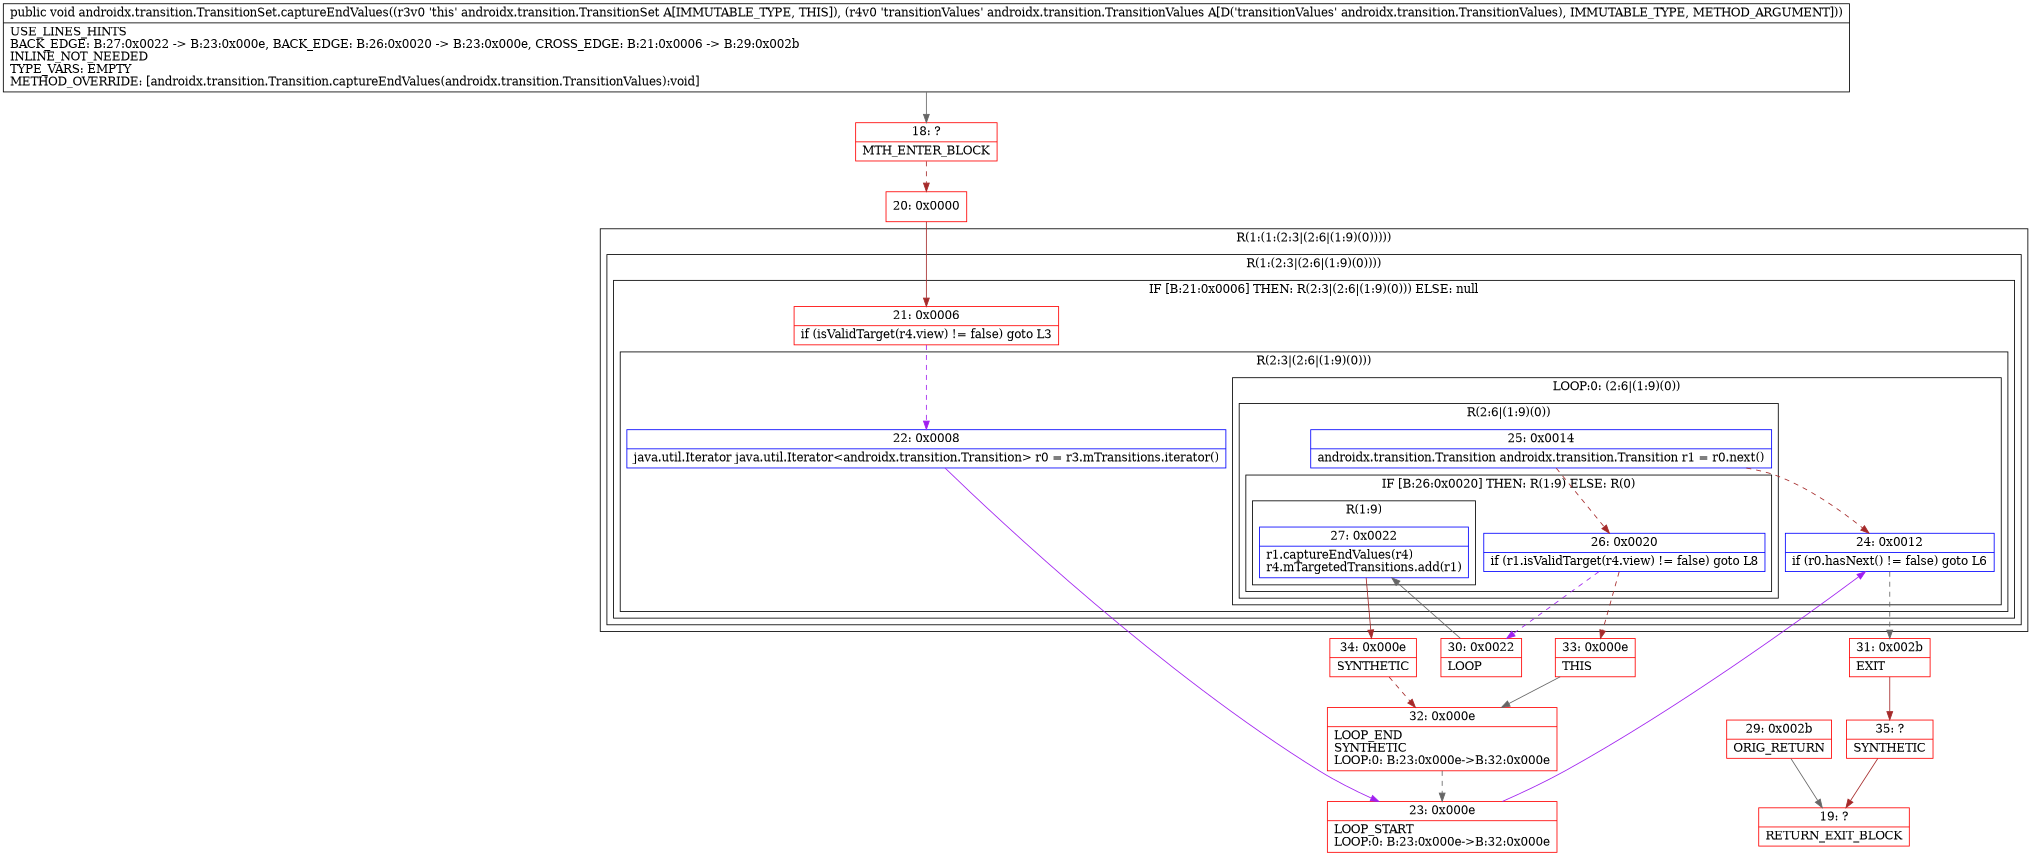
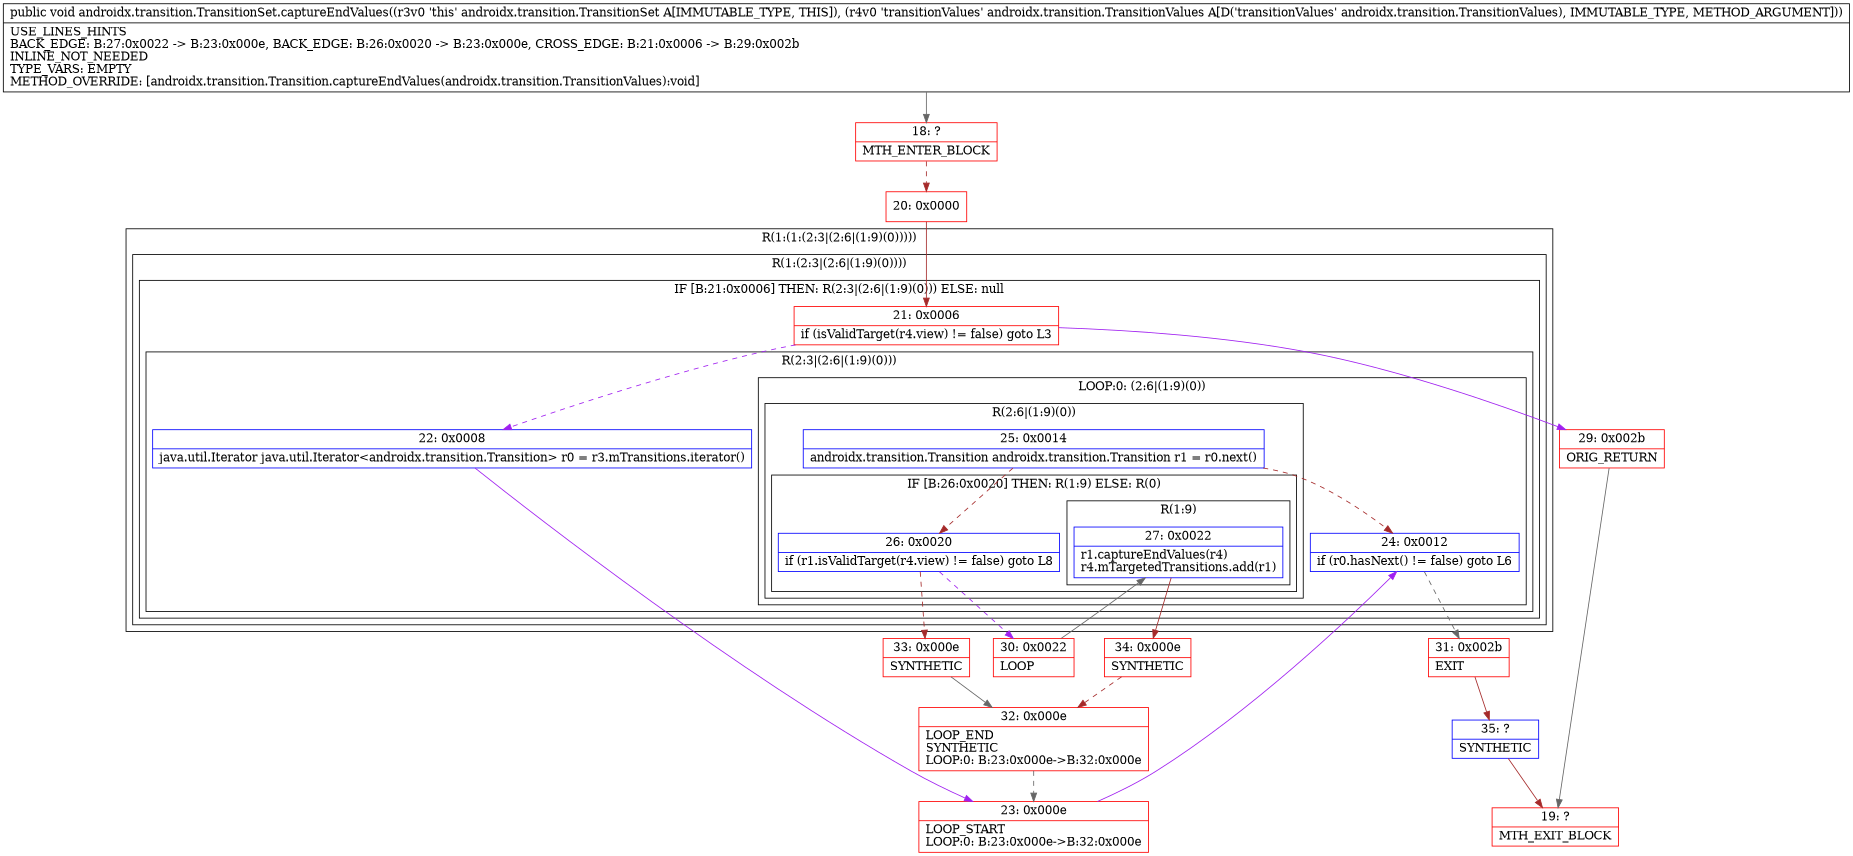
  digraph {
    node [color=red shape=record]
    edge [color=brown style=solid]
    n1 [color=blue label="{27\:\ 0x0022|r1.captureEndValues(r4)\lr4.mTargetedTransitions.add(r1)\l}"]
    n2 [color=blue label="{26\:\ 0x0020|if (r1.isValidTarget(r4.view) != false) goto L8\l}"]
    n3 [color=blue label="{25\:\ 0x0014|androidx.transition.Transition androidx.transition.Transition r1 = r0.next()\l}"]
    n4 [color=blue label="{24\:\ 0x0012|if (r0.hasNext() != false) goto L6\l}"]
    n5 [color=blue label="{22\:\ 0x0008|java.util.Iterator java.util.Iterator\<androidx.transition.Transition\> r0 = r3.mTransitions.iterator()\l}"]
    n6 [label="{21\:\ 0x0006|if (isValidTarget(r4.view) != false) goto L3\l}"]
    n7 [label="{34\:\ 0x000e|SYNTHETIC\l}"]
    n8 [label="{30\:\ 0x0022|LOOP\l}"]
-   n9 [label="{33\:\ 0x000e|THIS\l}"]
+   n9 [label="{33\:\ 0x000e|SYNTHETIC\l}"]
    n10 [label="{31\:\ 0x002b|EXIT\l}"]
    n11 [label="{23\:\ 0x000e|LOOP_START\lLOOP:0: B:23:0x000e\-\>B:32:0x000e\l}"]
    n12 [label="{29\:\ 0x002b|ORIG_RETURN\l}"]
-   n13 [label="{19\:\ ?|RETURN_EXIT_BLOCK\l}"]
-   n14 [label="{35\:\ ?|SYNTHETIC\l}"]
+   n13 [label="{19\:\ ?|MTH_EXIT_BLOCK\l}"]
+   n14 [color=blue label="{35\:\ ?|SYNTHETIC\l}"]
    n15 [label="{32\:\ 0x000e|LOOP_END\lSYNTHETIC\lLOOP:0: B:23:0x000e\-\>B:32:0x000e\l}"]
    n16 [label="{18\:\ ?|MTH_ENTER_BLOCK\l}"]
    n17 [label="{20\:\ 0x0000}"]
    n18 [label="{public void androidx.transition.TransitionSet.captureEndValues((r3v0 'this' androidx.transition.TransitionSet A[IMMUTABLE_TYPE, THIS]), (r4v0 'transitionValues' androidx.transition.TransitionValues A[D('transitionValues' androidx.transition.TransitionValues), IMMUTABLE_TYPE, METHOD_ARGUMENT]))  | USE_LINES_HINTS\lBACK_EDGE: B:27:0x0022 \-\> B:23:0x000e, BACK_EDGE: B:26:0x0020 \-\> B:23:0x000e, CROSS_EDGE: B:21:0x0006 \-\> B:29:0x002b\lINLINE_NOT_NEEDED\lTYPE_VARS: EMPTY\lMETHOD_OVERRIDE: [androidx.transition.Transition.captureEndValues(androidx.transition.TransitionValues):void]\l}" color=""]
    subgraph cluster_1 {
      label="R(1:(1:(2:3|(2:6|(1:9)(0)))))"
      subgraph cluster_2 {
        label="R(1:(2:3|(2:6|(1:9)(0))))"
        subgraph cluster_3 {
          label="IF [B:21:0x0006] THEN: R(2:3|(2:6|(1:9)(0))) ELSE: null"
          n6
          subgraph cluster_4 {
            label="R(2:3|(2:6|(1:9)(0)))"
            n5
            subgraph cluster_5 {
              label="LOOP:0: (2:6|(1:9)(0))"
              n4
              subgraph cluster_6 {
                label="R(2:6|(1:9)(0))"
                n3
                subgraph cluster_7 {
                  label="IF [B:26:0x0020] THEN: R(1:9) ELSE: R(0)"
                  n2
                  subgraph cluster_8 {
                    label="R(1:9)"
                    n1
                  }
                  subgraph cluster_9 {
                    label="R(0)"
                  }
                }
              }
            }
          }
        }
      }
    }
    n1 -> n7
    n2 -> n8 [color=purple style=dashed]
    n2 -> n9 [style=dashed]
    n3 -> n2 [style=dashed]
    n3 -> n4 [style=dashed]
    n4 -> n10 [color=gray40 style=dashed]
    n5 -> n11 [color=purple]
    n6 -> n5 [color=purple style=dashed]
+   n6 -> n12 [color=purple]
    n7 -> n15 [style=dashed]
    n8 -> n1 [color=gray40]
    n9 -> n15 [color=gray40]
    n10 -> n14
    n11 -> n4 [color=purple]
    n12 -> n13 [color=gray40]
    n14 -> n13
    n15 -> n11 [color=gray40 style=dashed]
    n16 -> n17 [style=dashed]
    n17 -> n6
    n18 -> n16 [color=gray40]
  }
